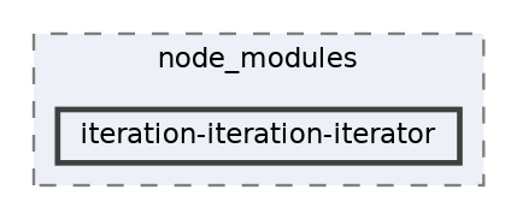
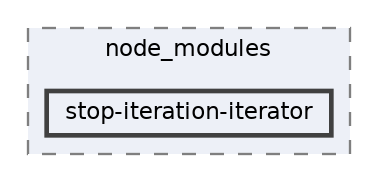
  digraph {
    compound=true
-   n1 [color=grey25 fillcolor="#edf0f7" fontname=Helvetica fontsize=10 height=0.2 label="iteration-iteration-iterator" shape=box style="filled,bold" width=0.4]
+   n1 [color=grey25 fillcolor="#edf0f7" fontname=Helvetica fontsize=10 height=0.2 label="stop-iteration-iterator" shape=box style="filled,bold" width=0.4]
    subgraph cluster_1 {
      bgcolor="#edf0f7"
      fontname=Helvetica
      fontsize=10
      label=node_modules
      pencolor=grey50
      style="filled,dashed"
      n1
    }
  }
